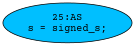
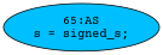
  strict digraph {
    rankdir=LR
    fontname="Courier Prime"
-   n1 [ast="<pyverilog.vparser.ast.Assign object at 0x7f0f95bf43d0>" def_var="['s']" fillcolor=deepskyblue label="25:AS\ns = signed_s;" statements="[]" style=filled typ=Assign use_var="['signed_s']" fontname="Courier Prime"]
+   n1 [ast="<pyverilog.vparser.ast.Assign object at 0x7f0f95bf43d0>" def_var="['s']" fillcolor=deepskyblue label="65:AS\ns = signed_s;" statements="[]" style=filled typ=Assign use_var="['signed_s']" fontname="Courier Prime"]
  }
